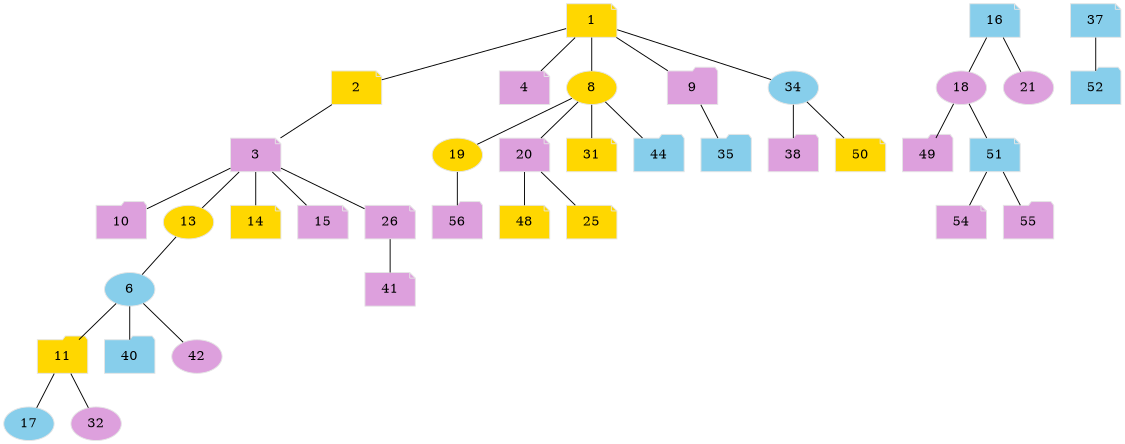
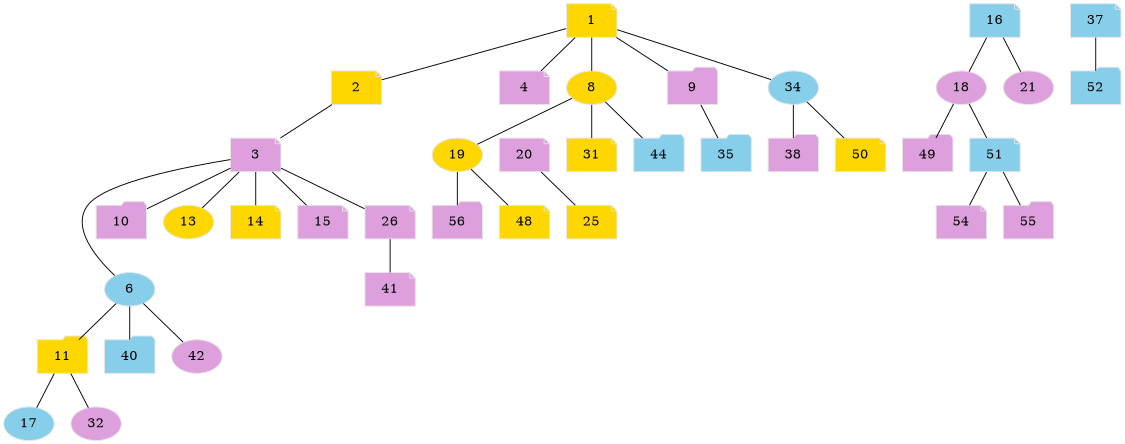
  graph {
    node [color=gray90 fillcolor=plum shape=note style=filled]
    1 [fillcolor=gold super="+7"]
    2 [fillcolor=gold super="+21"]
    4
    8 [fillcolor=gold shape=ellipse super="+12"]
    9 [shape=folder super="+36"]
    34 [fillcolor=skyblue shape=ellipse super="+53"]
    3 [super="+5"]
    19 [fillcolor=gold shape=ellipse super="+33"]
    20 [super="+22"]
    31 [fillcolor=gold super="+46"]
    44 [fillcolor=skyblue shape=folder]
    35 [fillcolor=skyblue shape=folder]
    38 [shape=folder]
    50 [fillcolor=gold]
    6 [fillcolor=skyblue shape=ellipse super="+28"]
    10 [shape=folder super="+39"]
    13 [fillcolor=gold shape=ellipse super="+47"]
    14 [fillcolor=gold]
    15
    26 [super="+45"]
    11 [fillcolor=gold shape=folder super="+30"]
    40 [fillcolor=skyblue shape=folder]
    42 [shape=ellipse]
    41
    17 [fillcolor=skyblue shape=ellipse super="+27"]
    32 [shape=ellipse]
    16 [fillcolor=skyblue]
    18 [shape=ellipse super="+23"]
    n29 [label=21 shape=ellipse super="+43"]
    56 [shape=folder super="+57"]
    25 [fillcolor=gold super="+29"]
    48 [fillcolor=gold]
    37 [fillcolor=skyblue]
    52 [fillcolor=skyblue shape=folder]
    49 [shape=folder]
    51 [fillcolor=skyblue super="+58"]
    54
    55 [shape=folder]
    1 -- 2
    1 -- 4
    1 -- 8
    1 -- 9
    1 -- 34
    2 -- 3
    8 -- 19
-   8 -- 20
    8 -- 31
    8 -- 44
    9 -- 35
    34 -- 38
    34 -- 50
-   13 -- 6
+   3 -- 6
    3 -- 10
    3 -- 13
    3 -- 14
    3 -- 15
    3 -- 26
    19 -- 56
    20 -- 25
-   20 -- 48
+   19 -- 48
    6 -- 11
    6 -- 40
    6 -- 42
    26 -- 41
    11 -- 17
    11 -- 32
    16 -- 18
    16 -- n29
    18 -- 49
    18 -- 51
    37 -- 52
    51 -- 54
    51 -- 55
  }
